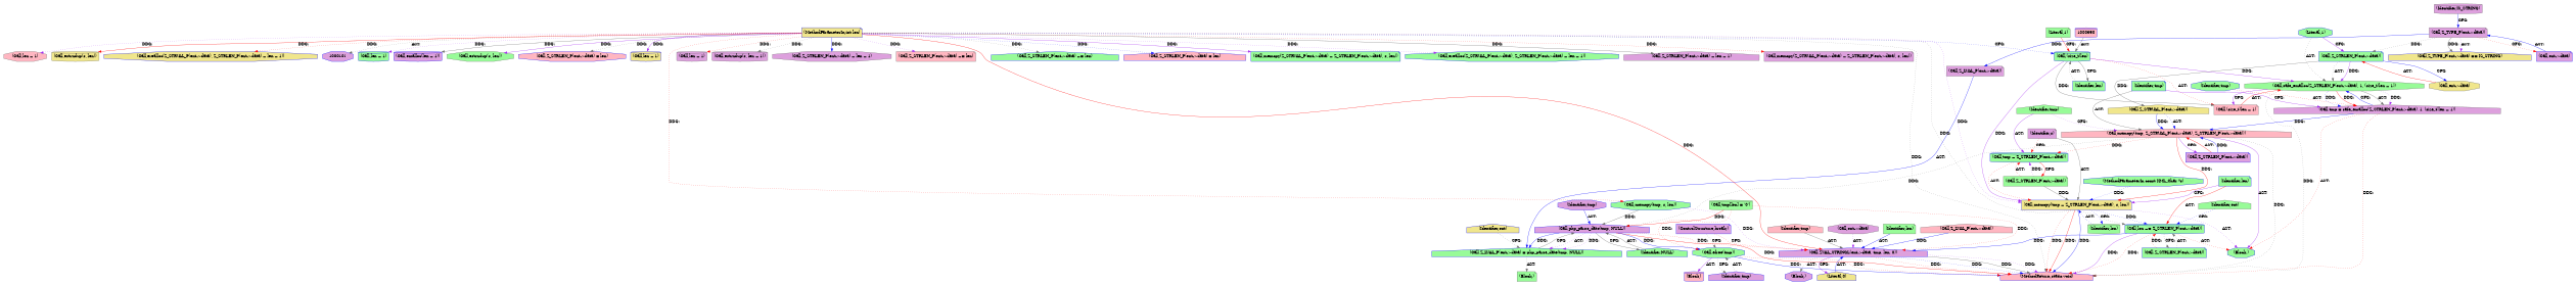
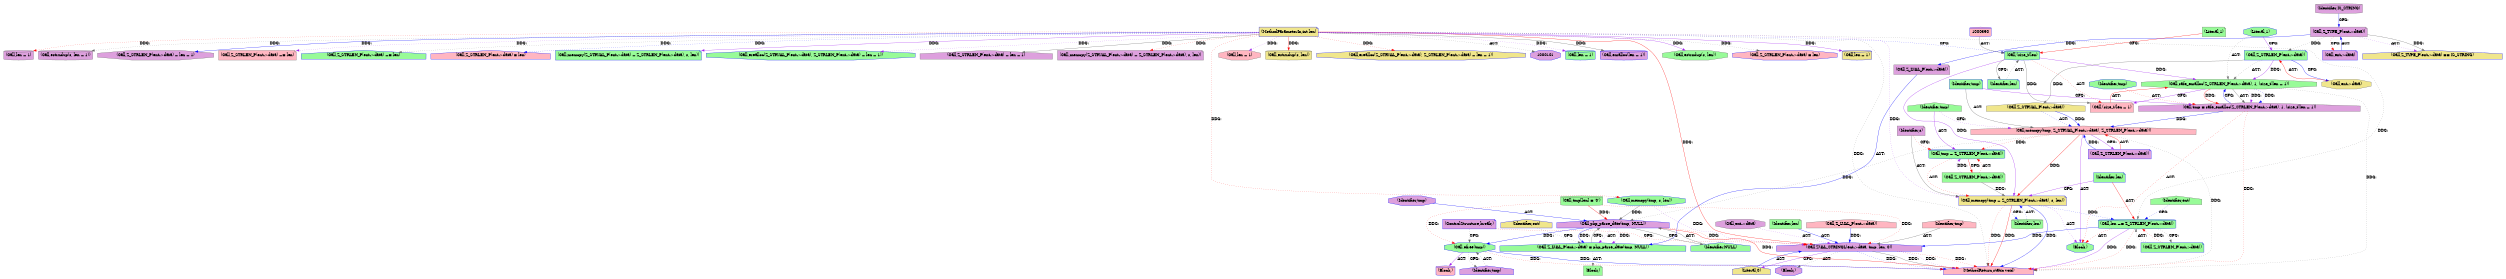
  digraph {
    node [color=blue fillcolor=palegreen shape=note style=filled]
    edge [color=gray40 style=dotted]
    n1 [color=gray40 label="(Call,safe_emalloc(Z_STRLEN_P(ent->data), 1, (size_t)len + 1))" shape=octagon]
    n2 [color=gray40 fillcolor=plum label="(Call,tmp = safe_emalloc(Z_STRLEN_P(ent->data), 1, (size_t)len + 1))" shape=house]
    n3 [color=gray40 fillcolor=lightpink label="(Call,(size_t)len + 1)"]
    n4 [fillcolor=lightpink label="(MethodReturn,static void)" shape=house]
    n5 [color=gray40 fillcolor=lightpink label="(Call,memcpy(tmp, Z_STRVAL_P(ent->data), Z_STRLEN_P(ent->data)))" shape=house]
    n6 [label="(Block,)" shape=octagon]
    n7 [label="(Call,Z_STRLEN_P(ent->data))"]
    n8 [color=gray40 fillcolor=khaki label="(Call,Z_STRVAL_P(ent->data))" shape=house]
    n9 [color=gray40 fillcolor=khaki label="(Call,ent->data)" shape=octagon]
    n10 [color=gray40 fillcolor=plum label="(Call,Z_TYPE_P(ent->data))"]
    n11 [fillcolor=plum label="(Call,ent->data)"]
    n12 [fillcolor=khaki label="(Call,Z_TYPE_P(ent->data) == IS_STRING)" shape=house]
    n13 [color=gray40 fillcolor=plum label="(Call,Z_LVAL_P(ent->data))"]
    n14 [label="(Call,Z_LVAL_P(ent->data) = php_parse_date(tmp, NULL))" shape=house]
    n15 [label="(Call,(size_t)len)" shape=cylinder]
    n16 [fillcolor=khaki label="(Call,memcpy(tmp + Z_STRLEN_P(ent->data), s, len))"]
    n17 [label="(Identifier,len)"]
    n18 [label="(Call,len += Z_STRLEN_P(ent->data))" shape=cylinder]
    n19 [color=gray40 label="(Identifier,len)" shape=cylinder]
    n20 [fillcolor=khaki label="(MethodParameterIn,int len)"]
    n21 [fillcolor=plum label="(Call,ZVAL_STRINGL(ent->data, tmp, len, 0))" shape=house]
    n22 [label="(Call,len + 1)" shape=cylinder]
    n23 [fillcolor=plum label="(Call,emalloc(len + 1))" shape=cylinder]
    n24 [color=gray40 label="(Call,estrndup(s, len))" shape=octagon]
    n25 [fillcolor=lightpink label="(Call,Z_STRLEN_P(ent->data) = len)" shape=octagon]
    n26 [fillcolor=khaki label="(Call,len + 1)" shape=cylinder]
    n27 [color=gray40 fillcolor=plum label="(Call,len + 1)" shape=cylinder]
    n28 [color=gray40 fillcolor=plum label="(Call,estrndup(s, len + 1))" shape=cylinder]
    n29 [color=gray40 fillcolor=plum label="(Call,Z_STRLEN_P(ent->data) + len + 1)" shape=octagon]
    n30 [color=gray40 fillcolor=lightpink label="(Call,Z_STRLEN_P(ent->data) += len)"]
    n31 [label="(Call,Z_STRLEN_P(ent->data) += len)" shape=house]
    n32 [fillcolor=lightpink label="(Call,Z_STRLEN_P(ent->data) = len)" shape=house]
    n33 [label="(Call,memcpy(Z_STRVAL_P(ent->data) + Z_STRLEN_P(ent->data), s, len))"]
    n34 [label="(Call,erealloc(Z_STRVAL_P(ent->data), Z_STRLEN_P(ent->data) + len + 1))" shape=octagon]
    n35 [color=gray40 fillcolor=plum label="(Call,Z_STRLEN_P(ent->data) + len + 1)" shape=house]
    n36 [color=gray40 fillcolor=plum label="(Call,memcpy(Z_STRVAL_P(ent->data) + Z_STRLEN_P(ent->data), s, len))"]
    n37 [label="(Call,memcpy(tmp, s, len))" shape=octagon]
    n38 [color=gray40 fillcolor=lightpink label="(Call,len + 1)" shape=octagon]
    n39 [color=gray40 fillcolor=khaki label="(Call,estrndup(s, len))" shape=cylinder]
    n40 [fillcolor=khaki label="(Call,erealloc(Z_STRVAL_P(ent->data), Z_STRLEN_P(ent->data) + len + 1))" shape=octagon]
    1000101 [fillcolor=plum shape=octagon]
    n42 [label="(Call,Z_STRLEN_P(ent->data))"]
    n43 [fillcolor=plum label="(Block,)" shape=octagon]
    n44 [fillcolor=khaki label="(Literal,0)" shape=house]
    n45 [fillcolor=plum label="(Call,php_parse_date(tmp, NULL))" shape=house]
    n46 [label="(Call,tmp + Z_STRLEN_P(ent->data))" shape=cylinder]
    n47 [fillcolor=plum label="(Call,Z_STRLEN_P(ent->data))"]
    n48 [color=gray40 label="(Call,Z_STRLEN_P(ent->data))"]
    n49 [label="(Call,efree(tmp))" shape=octagon]
    n50 [label="(Identifier,NULL)" shape=house]
    n51 [color=gray40 label="(Block,)"]
    n52 [fillcolor=plum label="(Identifier,tmp)" shape=house]
    n53 [fillcolor=lightpink label="(Block,)" shape=cylinder]
    n54 [color=gray40 label="(Identifier,ent)" shape=house]
    n55 [fillcolor=plum label="(Identifier,tmp)" shape=octagon]
    n56 [fillcolor=khaki label="(Identifier,ent)" shape=house]
    n57 [color=gray40 fillcolor=lightpink label="(Identifier,tmp)" shape=house]
    n58 [label="(Identifier,tmp)"]
    n59 [label="(Literal,1)" shape=octagon]
    n60 [fillcolor=plum label="(ControlStructure,break;)"]
    n61 [color=gray40 label="(Literal,1)"]
    n62 [color=gray40 fillcolor=plum label="(Identifier,s)"]
    n63 [color=gray40 label="(Call,tmp[len] = '\0')" shape=cylinder]
    n64 [color=gray40 fillcolor=plum label="(Call,ent->data)" shape=octagon]
    n65 [color=gray40 fillcolor=plum label="(Identifier,IS_STRING)" shape=cylinder]
    n66 [color=gray40 label="(Identifier,len)"]
    n67 [color=gray40 label="(Identifier,tmp)" shape=house]
    n68 [label="(Identifier,tmp)" shape=octagon]
-   n69 [label="(MethodParameterIn,const XML_Char *s)" shape=octagon]
    n70 [label="(Identifier,len)"]
    n71 [color=gray40 fillcolor=lightpink label="(Call,Z_LVAL_P(ent->data))" shape=house]
    1000390 [fillcolor=lightpink shape=cylinder]
    n1 -> n2 [label="AST: " style=solid]
    n1 -> n2 [color=purple label="DDG: "]
    n1 -> n2 [color=blue label="DDG: "]
    n1 -> n2 [color=red label="DDG: " style=solid]
    n1 -> n3 [color=purple label="CFG: " style=solid]
    n1 -> n4 [label="DDG: "]
    n2 -> n1 [color=blue label="CFG: " style=solid]
    n2 -> n4 [color=red label="DDG: "]
    n2 -> n5 [color=blue label="DDG: " style=solid]
    n2 -> n6 [color=red label="AST: "]
    n3 -> n1 [color=red label="AST: " style=solid]
    n5 -> n4 [label="DDG: "]
    n5 -> n6 [color=purple label="AST: " style=solid]
    n5 -> n16 [color=red label="DDG: " style=solid]
    n5 -> n45 [label="DDG: "]
    n5 -> n46 [color=red label="DDG: "]
    n5 -> n47 [color=purple label="CFG: " style=solid]
    n7 -> n1 [label="AST: "]
    n7 -> n1 [color=purple label="DDG: " style=solid]
    n7 -> n8 [label="DDG: " style=solid]
    n7 -> n9 [color=blue label="CFG: " style=solid]
    n8 -> n5 [color=blue label="AST: "]
    n8 -> n5 [color=blue label="DDG: " style=solid]
    n9 -> n7 [color=red label="AST: " style=solid]
    n10 -> n7 [label="DDG: "]
    n10 -> n11 [color=red label="CFG: "]
    n10 -> n12 [color=purple label="AST: "]
    n10 -> n12 [label="DDG: " style=solid]
    n10 -> n13 [color=blue label="DDG: " style=solid]
    n11 -> n10 [color=blue label="AST: " style=solid]
    n13 -> n14 [color=blue label="AST: " style=solid]
    n14 -> n45 [label="CFG: " style=solid]
    n14 -> n51 [label="AST: "]
    n15 -> n1 [color=purple label="DDG: " style=solid]
    n15 -> n3 [color=red label="AST: "]
    n15 -> n3 [label="DDG: " style=solid]
    n15 -> n16 [color=purple label="DDG: " style=solid]
    n15 -> n17 [label="CFG: " style=solid]
    n16 -> n4 [color=red label="DDG: "]
    n16 -> n4 [color=red label="DDG: " style=solid]
    n16 -> n4 [color=blue label="DDG: " style=solid]
    n16 -> n6 [color=purple label="AST: "]
    n16 -> n18 [color=blue label="DDG: "]
    n16 -> n19 [color=blue label="CFG: "]
    n17 -> n15 [label="AST: "]
    n18 -> n4 [color=purple label="DDG: " style=solid]
    n18 -> n4 [color=red label="DDG: "]
    n18 -> n6 [color=red label="AST: "]
    n18 -> n21 [color=blue label="DDG: " style=solid]
    n18 -> n42 [label="CFG: "]
    n19 -> n16 [color=blue label="AST: "]
    n20 -> n4 [label="DDG: "]
    n20 -> n15 [color=blue label="CFG: "]
    n20 -> n16 [color=purple label="DDG: "]
    n20 -> n18 [label="DDG: "]
    n20 -> n21 [color=red label="DDG: " style=solid]
    n20 -> n22 [color=purple label="DDG: "]
    n20 -> n23 [label="DDG: " style=solid]
    n20 -> n24 [color=purple label="DDG: " style=solid]
    n20 -> n25 [label="DDG: "]
    n20 -> n26 [color=purple label="DDG: " style=solid]
    n20 -> n27 [color=red label="DDG: "]
    n20 -> n28 [label="DDG: "]
    n20 -> n29 [color=blue label="DDG: " style=solid]
    n20 -> n30 [color=purple label="DDG: "]
    n20 -> n31 [label="DDG: "]
    n20 -> n32 [color=blue label="DDG: "]
    n20 -> n33 [color=purple label="DDG: " style=solid]
    n20 -> n34 [color=purple label="DDG: "]
    n20 -> n35 [label="DDG: " style=solid]
    n20 -> n36 [color=red label="DDG: "]
    n20 -> n37 [color=red label="DDG: "]
    n20 -> n38 [color=purple label="DDG: "]
    n20 -> n39 [color=red label="DDG: " style=solid]
    n20 -> n40 [color=red label="DDG: "]
    n20 -> 1000101 [label="AST: "]
    n21 -> n4 [color=red label="DDG: "]
    n21 -> n4 [color=blue label="DDG: "]
    n21 -> n4 [label="DDG: " style=solid]
    n21 -> n4 [color=purple label="DDG: "]
    n21 -> n43 [label="AST: "]
    n21 -> n44 [color=purple label="CFG: " style=solid]
    n37 -> n21 [color=purple label="DDG: "]
    n37 -> n45 [label="DDG: " style=solid]
    n42 -> n18 [label="AST: "]
    n42 -> n18 [color=red label="DDG: "]
    n44 -> n21 [color=blue label="AST: " style=solid]
    n45 -> n4 [color=red label="DDG: " style=solid]
    n45 -> n14 [color=purple label="AST: "]
    n45 -> n14 [color=purple label="DDG: "]
    n45 -> n14 [color=blue label="DDG: " style=solid]
    n45 -> n21 [color=red label="DDG: "]
    n45 -> n49 [color=blue label="DDG: " style=solid]
    n45 -> n50 [label="CFG: " style=solid]
    n46 -> n16 [color=red label="AST: "]
    n46 -> n48 [color=red label="CFG: " style=solid]
    n47 -> n5 [color=red label="AST: " style=solid]
    n47 -> n5 [color=blue label="DDG: " style=solid]
    n48 -> n16 [label="DDG: " style=solid]
    n48 -> n46 [color=red label="AST: "]
    n48 -> n46 [color=purple label="DDG: "]
    n49 -> n4 [color=blue label="DDG: " style=solid]
    n49 -> n4 [color=red label="DDG: "]
    n49 -> n52 [label="CFG: "]
    n49 -> n53 [color=purple label="AST: " style=solid]
    n50 -> n45 [label="AST: " style=solid]
    n52 -> n49 [label="AST: "]
    n54 -> n18 [color=blue label="CFG: "]
    n55 -> n45 [color=blue label="AST: " style=solid]
    n56 -> n14 [label="CFG: "]
    n57 -> n21 [label="AST: " style=solid]
    n58 -> n2 [color=purple label="CFG: " style=solid]
    n58 -> n5 [label="AST: " style=solid]
    n59 -> n1 [label="AST: "]
    n59 -> n7 [color=purple label="CFG: " style=solid]
    n60 -> n21 [color=red label="CFG: "]
    n60 -> n49 [label="CFG: "]
    n61 -> n15 [color=red label="CFG: " style=solid]
    n62 -> n16 [label="AST: " style=solid]
    n62 -> n46 [color=red label="CFG: "]
    n63 -> n21 [color=red label="DDG: "]
    n63 -> n45 [color=red label="DDG: " style=solid]
    n63 -> n49 [color=red label="DDG: "]
    n64 -> n21 [color=purple label="AST: "]
    n65 -> n10 [color=blue label="CFG: " style=solid]
    n66 -> n21 [color=blue label="AST: " style=solid]
    n67 -> n5 [color=purple label="CFG: "]
    n67 -> n46 [color=purple label="AST: " style=solid]
    n68 -> n2 [color=red label="AST: "]
-   n69 -> n16 [color=blue label="DDG: "]
    n70 -> n16 [color=purple label="CFG: " style=solid]
    n70 -> n18 [color=red label="AST: " style=solid]
    n71 -> n21 [color=blue label="DDG: " style=solid]
    1000390 -> n15 [label="AST: " style=solid]
  }
